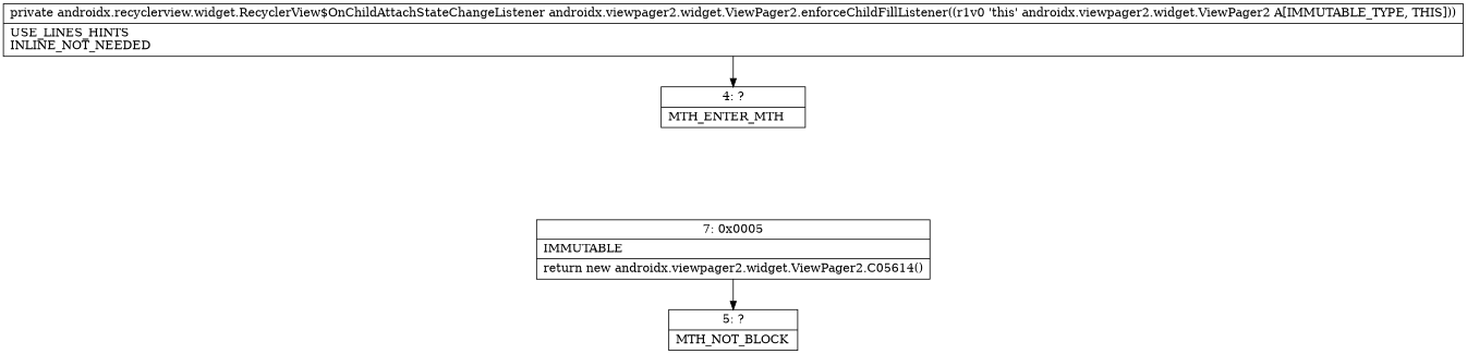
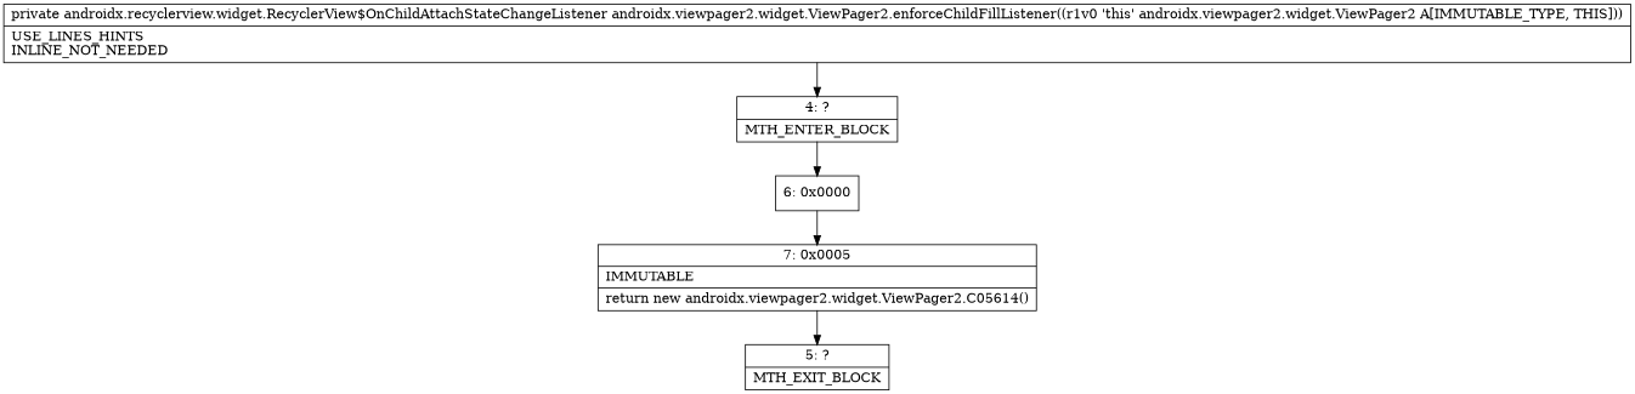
  digraph {
    node [shape=record]
-   n1 [label="{4\:\ ?|MTH_ENTER_MTH\l}"]
+   n1 [label="{4\:\ ?|MTH_ENTER_BLOCK\l}"]
+   n2 [label="{6\:\ 0x0000}"]
    n3 [label="{7\:\ 0x0005|IMMUTABLE\l|return new androidx.viewpager2.widget.ViewPager2.C05614()\l}"]
-   n4 [label="{5\:\ ?|MTH_NOT_BLOCK\l}"]
+   n4 [label="{5\:\ ?|MTH_EXIT_BLOCK\l}"]
    n5 [label="{private androidx.recyclerview.widget.RecyclerView$OnChildAttachStateChangeListener androidx.viewpager2.widget.ViewPager2.enforceChildFillListener((r1v0 'this' androidx.viewpager2.widget.ViewPager2 A[IMMUTABLE_TYPE, THIS]))  | USE_LINES_HINTS\lINLINE_NOT_NEEDED\l}"]
+   n1 -> n2
+   n2 -> n3
    n3 -> n4
    n5 -> n1
  }
